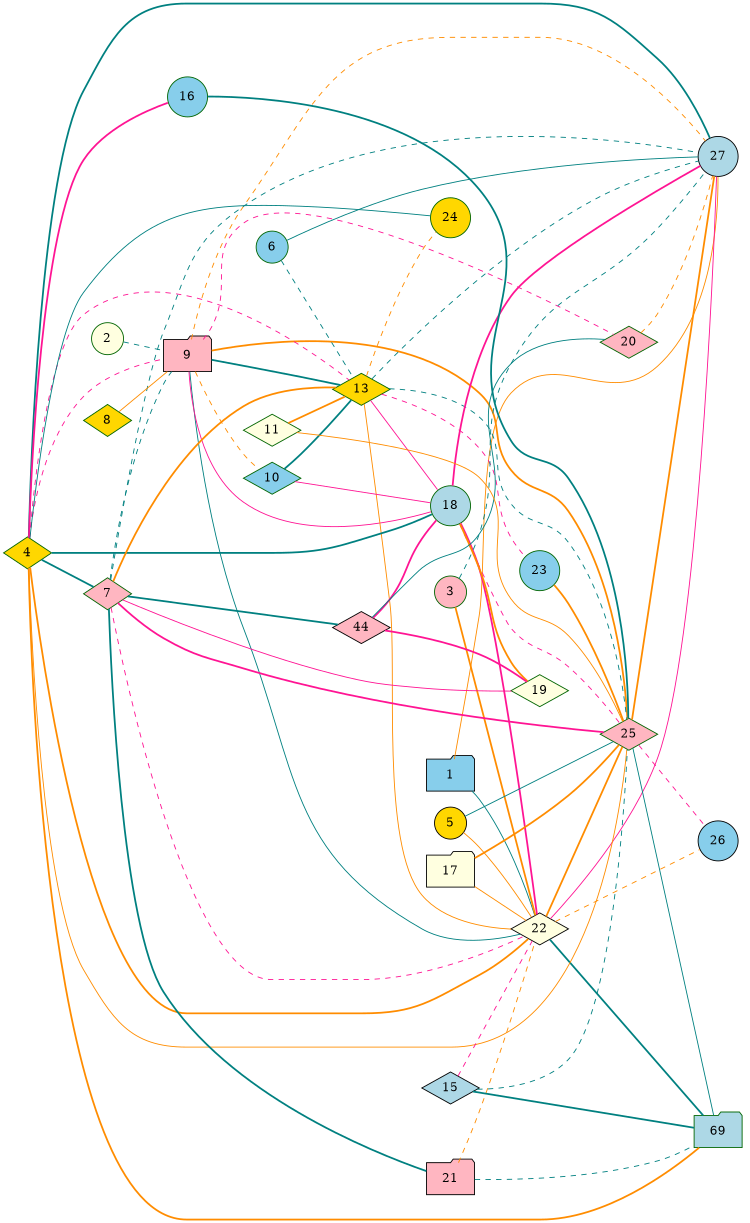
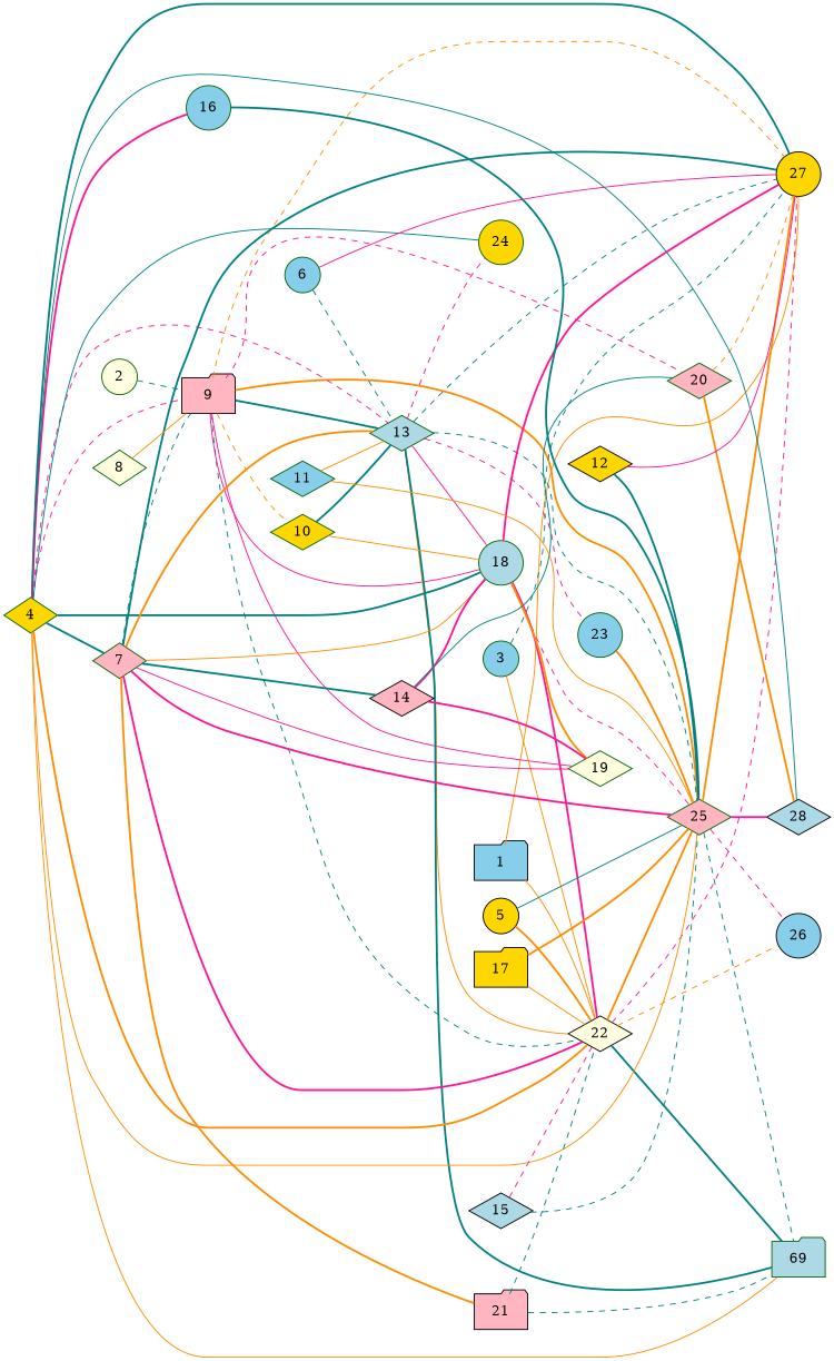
  graph {
    rankdir=LR
    node [color=darkgreen fillcolor=skyblue shape=diamond style=filled]
    edge [color=teal style=bold weight=1.0]
    1 [color=black shape=folder]
    22 [color=black fillcolor=lightyellow]
-   27 [color=black fillcolor=lightblue shape=circle]
+   27 [color=black fillcolor=gold shape=circle]
    25 [fillcolor=lightpink]
    n5 [fillcolor=lightblue label=69 shape=folder]
    26 [color=black shape=circle]
    2 [fillcolor=lightyellow shape=circle]
    9 [color=black fillcolor=lightpink shape=folder]
-   13 [fillcolor=gold]
+   13 [fillcolor=lightblue]
    18 [fillcolor=lightblue shape=circle]
    19 [fillcolor=lightyellow]
-   10
+   10 [fillcolor=gold]
    20 [fillcolor=lightpink]
-   3 [fillcolor=lightpink shape=circle]
+   3 [shape=circle]
    4 [fillcolor=gold]
    7 [fillcolor=lightpink]
    16 [shape=circle]
    24 [fillcolor=gold shape=circle]
-   14 [color=black fillcolor=lightpink label=44]
+   28 [color=black fillcolor=lightblue]
+   14 [color=black fillcolor=lightpink]
    21 [color=black fillcolor=lightpink shape=folder]
    23 [shape=circle]
    5 [color=black fillcolor=gold shape=circle]
    6 [shape=circle]
-   8 [fillcolor=gold]
-   11 [fillcolor=lightyellow]
+   8 [fillcolor=lightyellow]
+   11
+   12 [color=black fillcolor=gold]
    15 [color=black fillcolor=lightblue]
-   17 [color=black fillcolor=lightyellow shape=folder]
-   1 -- 22 [style=solid]
+   17 [color=black fillcolor=gold shape=folder]
+   1 -- 22 [color=darkorange style=solid]
    1 -- 27 [color=darkorange style=solid]
-   22 -- 27 [color=deeppink style=solid]
+   22 -- 27 [color=deeppink style=dashed]
    22 -- 25 [color=darkorange]
    22 -- n5
    22 -- 26 [color=darkorange style=dashed]
    25 -- 27 [color=darkorange]
-   25 -- n5 [style=solid]
+   25 -- n5 [style=dashed]
    25 -- 26 [color=deeppink style=dashed]
+   25 -- 28 [color=deeppink weight=3.0]
    2 -- 9 [style=dashed]
-   9 -- 22 [style=solid weight=2.0]
+   9 -- 22 [style=dashed weight=2.0]
    9 -- 27 [color=darkorange style=dashed]
    9 -- 25 [color=darkorange]
    9 -- 13 [weight=3.0]
    9 -- 18 [color=deeppink style=solid]
+   9 -- 19 [color=deeppink style=solid]
    9 -- 10 [color=darkorange style=dashed]
    9 -- 20 [color=deeppink style=dashed]
    13 -- 22 [color=darkorange style=solid]
    13 -- 27 [style=dashed]
    13 -- 25 [style=dashed]
-   15 -- n5
+   13 -- n5
    13 -- 18 [color=deeppink style=solid weight=2.0]
-   13 -- 24 [color=darkorange style=dashed weight=2.0]
+   13 -- 24 [color=deeppink style=dashed weight=2.0]
    13 -- 23 [color=deeppink style=dashed]
    18 -- 22 [color=deeppink weight=2.0]
    18 -- 27 [color=deeppink]
    18 -- 25 [color=deeppink style=dashed]
    18 -- 19 [color=darkorange]
    10 -- 13
-   10 -- 18 [color=deeppink style=solid]
+   10 -- 18 [color=darkorange style=solid]
    20 -- 27 [color=darkorange style=dashed]
-   3 -- 22 [color=darkorange]
+   20 -- 28 [color=darkorange]
+   3 -- 22 [color=darkorange style=solid]
    3 -- 27 [style=dashed]
    4 -- 22 [color=darkorange weight=3.0]
    4 -- 27 [weight=3.0]
    4 -- 25 [color=darkorange style=solid weight=3.0]
-   4 -- n5 [color=darkorange]
+   4 -- n5 [color=darkorange style=solid]
    4 -- 9 [color=deeppink style=dashed weight=2.0]
    4 -- 13 [color=deeppink style=dashed weight=2.0]
    4 -- 18 [weight=4.0]
    4 -- 7 [weight=4.0]
    4 -- 16 [color=deeppink]
    4 -- 24 [style=solid]
-   7 -- 22 [color=deeppink style=dashed weight=2.0]
-   7 -- 27 [style=dashed weight=3.0]
+   4 -- 28 [style=solid]
+   7 -- 22 [color=deeppink weight=2.0]
+   7 -- 27 [weight=3.0]
    7 -- 25 [color=deeppink weight=4.0]
    7 -- 9 [style=dashed weight=2.0]
    7 -- 13 [color=darkorange weight=2.0]
+   7 -- 18 [color=darkorange style=solid weight=2.0]
    7 -- 19 [color=deeppink style=solid weight=2.0]
    7 -- 14
-   7 -- 21
+   7 -- 21 [color=darkorange]
    16 -- 25
    14 -- 18 [color=deeppink]
    14 -- 19 [color=deeppink]
    14 -- 20 [style=solid]
-   21 -- 22 [color=darkorange style=dashed]
+   21 -- 22 [style=dashed]
    21 -- n5 [style=dashed]
    23 -- 25 [color=darkorange]
-   5 -- 22 [color=darkorange style=solid]
+   5 -- 22 [color=darkorange]
    5 -- 25 [style=solid]
-   6 -- 27 [style=solid]
+   6 -- 27 [color=deeppink style=solid]
    6 -- 13 [style=dashed]
    8 -- 9 [color=darkorange style=solid]
    11 -- 25 [color=darkorange style=solid]
-   11 -- 13 [color=darkorange]
+   11 -- 13 [color=darkorange style=solid]
+   12 -- 27 [color=deeppink style=solid]
+   12 -- 25
    15 -- 22 [color=deeppink style=dashed]
    15 -- 25 [style=dashed]
    17 -- 22 [color=darkorange style=solid]
    17 -- 25 [color=darkorange]
  }
